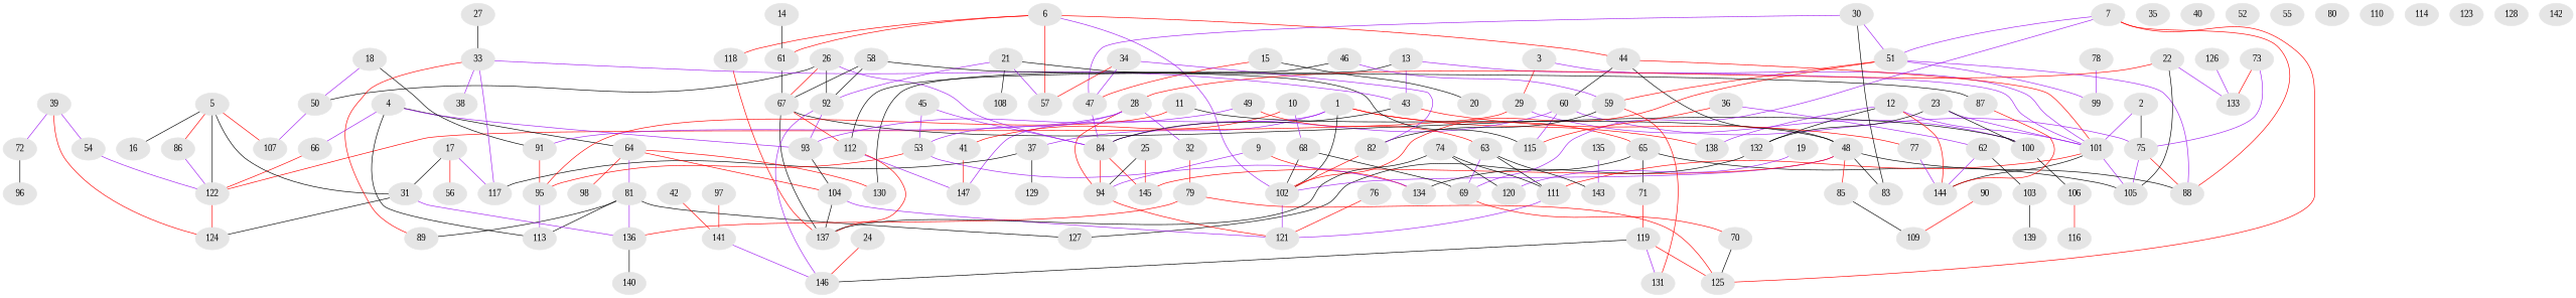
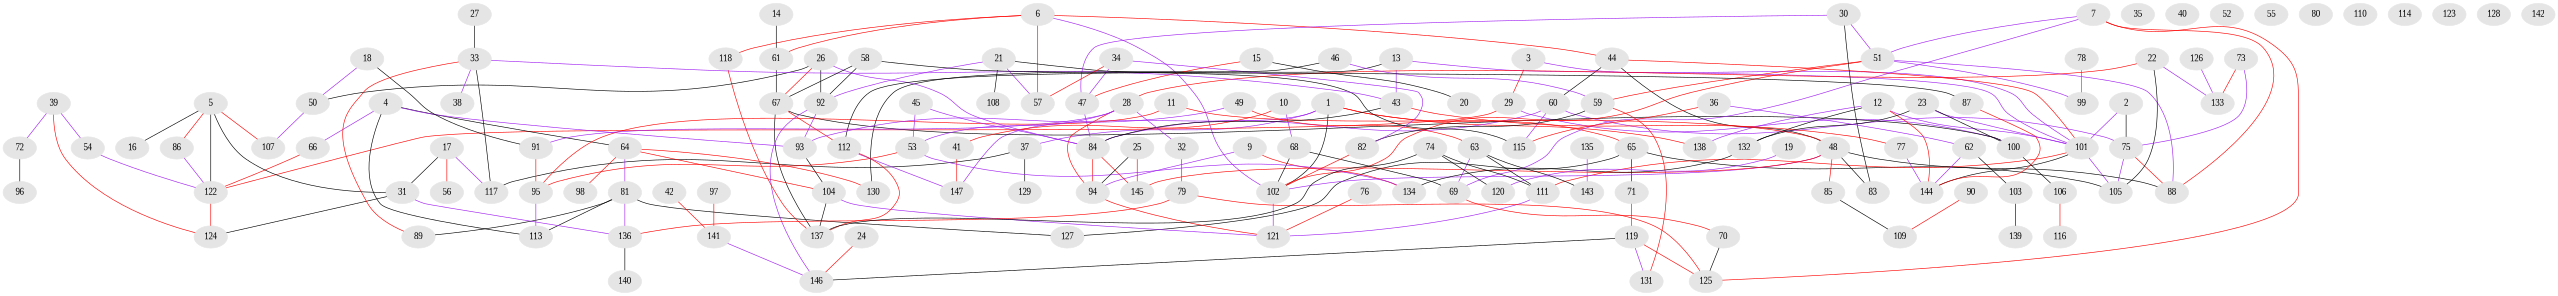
  graph {
    fontname="Liberation Serif"
    node [color=gray90 fontname="Liberation Serif" style=filled]
    edge [color=purple fontname="Liberation Serif"]
    1
    37
    65
    102
    138
    147
    117
    129
    105
    71
    127
    121
    2
    75
    101
    88
    144
    111
    3
    29
    122
    100
    4
    64
    66
    93
    113
    130
    81
    98
    104
    5
    16
    31
    86
    107
    124
    136
    6
    44
    57
    61
    118
    48
    60
    67
    137
    7
    51
    69
    125
    59
    99
    70
    12
    132
    63
    143
    9
    94
    134
    10
    41
    68
    11
    95
    145
    83
    85
    13
    43
    84
    77
    14
    15
    20
    47
    17
    56
    18
    50
    91
    19
    120
    21
    92
    108
    115
    146
    22
    28
    133
    32
    53
    23
    106
    24
    25
    26
    112
    27
    33
    38
    89
    79
    30
    140
    34
    82
    35
    36
    62
    103
    39
    54
    72
    96
    40
    42
    141
    45
    46
    131
    109
    49
    52
    55
    58
    87
    139
    119
    73
    74
    76
    78
    80
    90
    97
    116
    110
    114
    123
    126
    128
    135
    142
    1 -- 37
    1 -- 65 [color=red]
    1 -- 102 [color=black]
    1 -- 138 [color=red]
    1 -- 147
    37 -- 117 [color=black]
    37 -- 129 [color=black]
    65 -- 105 [color=black]
    65 -- 71 [color=black]
    65 -- 127 [color=black]
    102 -- 121
    71 -- 119 [color=red]
    2 -- 75 [color=black]
    2 -- 101
    75 -- 105
    75 -- 88 [color=red]
    101 -- 105
    101 -- 144 [color=black]
    101 -- 111 [color=red]
    111 -- 121
    3 -- 101
    3 -- 29 [color=red]
    29 -- 122 [color=red]
    29 -- 100
    122 -- 124 [color=red]
    100 -- 106 [color=black]
    4 -- 64 [color=black]
    4 -- 66
    4 -- 93
    4 -- 113 [color=black]
    64 -- 130 [color=red]
    64 -- 81
    64 -- 98 [color=red]
    64 -- 104 [color=red]
    66 -- 122 [color=red]
    93 -- 104 [color=black]
    81 -- 127 [color=black]
    81 -- 113 [color=black]
    81 -- 136
    81 -- 89 [color=black]
    104 -- 121
    104 -- 137 [color=black]
    5 -- 122 [color=black]
    5 -- 16 [color=black]
    5 -- 31 [color=black]
    5 -- 86 [color=red]
    5 -- 107 [color=red]
    31 -- 124 [color=black]
    31 -- 136
    86 -- 122
    136 -- 140 [color=black]
    6 -- 102
    6 -- 44 [color=red]
    6 -- 57 [color=red]
    6 -- 61 [color=red]
    6 -- 118 [color=red]
    44 -- 101 [color=red]
    44 -- 48 [color=black]
    44 -- 60 [color=black]
    61 -- 67 [color=black]
    118 -- 137 [color=red]
    48 -- 102
    48 -- 88 [color=black]
    48 -- 145 [color=red]
    48 -- 83 [color=black]
    48 -- 85 [color=red]
    60 -- 75
    60 -- 84
    60 -- 115
    67 -- 100 [color=black]
    67 -- 137 [color=black]
    67 -- 112 [color=red]
    7 -- 88 [color=red]
    7 -- 51
    7 -- 69
    7 -- 125 [color=red]
    51 -- 102 [color=red]
    51 -- 88
    51 -- 59 [color=red]
    51 -- 99
    69 -- 70 [color=red]
    59 -- 82 [color=black]
    59 -- 131 [color=red]
    70 -- 125 [color=black]
    12 -- 138
    12 -- 101
    12 -- 144 [color=red]
    12 -- 132 [color=black]
    132 -- 134 [color=black]
    63 -- 111 [color=black]
    63 -- 69
    63 -- 143 [color=black]
    9 -- 94
    9 -- 134 [color=red]
    94 -- 121 [color=red]
    10 -- 41 [color=red]
    10 -- 68
    41 -- 147 [color=red]
    68 -- 102 [color=black]
    68 -- 69 [color=black]
-   11 -- 48 [color=black]
+   11 -- 48 [color=red]
    11 -- 95 [color=red]
    95 -- 113
    85 -- 109 [color=black]
    13 -- 101
    13 -- 130 [color=black]
    13 -- 43
    43 -- 84 [color=black]
    43 -- 77 [color=red]
    84 -- 94 [color=red]
    84 -- 145 [color=red]
    77 -- 144
    14 -- 61 [color=black]
    15 -- 20 [color=black]
    15 -- 47 [color=red]
    47 -- 84
    17 -- 117
    17 -- 31 [color=black]
    17 -- 56 [color=red]
    18 -- 50
    18 -- 91 [color=black]
    50 -- 107
    91 -- 95 [color=red]
    19 -- 120
    21 -- 57
    21 -- 92
    21 -- 108 [color=black]
    21 -- 115 [color=black]
    92 -- 93
    92 -- 146
    22 -- 105 [color=black]
    22 -- 28 [color=red]
    22 -- 133
    28 -- 94 [color=red]
    28 -- 91
    28 -- 32
    28 -- 53
    32 -- 79 [color=red]
    53 -- 134
    53 -- 95 [color=red]
    23 -- 101
    23 -- 100 [color=black]
    23 -- 132 [color=black]
    106 -- 116 [color=red]
    24 -- 146 [color=red]
    25 -- 94 [color=black]
    25 -- 145 [color=red]
    26 -- 67 [color=red]
    26 -- 84
    26 -- 50 [color=black]
    26 -- 92 [color=black]
    112 -- 147
    112 -- 137 [color=red]
    27 -- 33 [color=black]
-   33 -- 117
+   33 -- 117 [color=black]
    33 -- 43
    33 -- 38
    33 -- 89 [color=red]
    79 -- 136 [color=red]
    79 -- 125 [color=red]
    30 -- 51
    30 -- 83 [color=black]
    30 -- 47
    34 -- 57 [color=red]
    34 -- 47
    34 -- 82
    82 -- 102 [color=red]
    36 -- 115 [color=red]
    36 -- 62
    62 -- 144
    62 -- 103 [color=black]
    103 -- 139 [color=black]
    39 -- 124 [color=red]
    39 -- 54
    39 -- 72
    54 -- 122
    72 -- 96 [color=black]
    42 -- 141 [color=red]
    141 -- 146
    45 -- 84
    45 -- 53
    46 -- 59
    46 -- 112 [color=black]
    49 -- 93
    49 -- 63 [color=red]
    58 -- 67 [color=black]
    58 -- 92 [color=black]
    58 -- 87 [color=black]
    87 -- 144 [color=red]
    119 -- 125 [color=red]
    119 -- 146 [color=black]
    119 -- 131
    73 -- 75
    73 -- 133 [color=red]
    74 -- 111 [color=black]
    74 -- 137 [color=black]
    74 -- 120 [color=black]
    76 -- 121 [color=red]
    78 -- 99
    90 -- 109 [color=red]
    97 -- 141 [color=red]
    126 -- 133
    135 -- 143
  }
